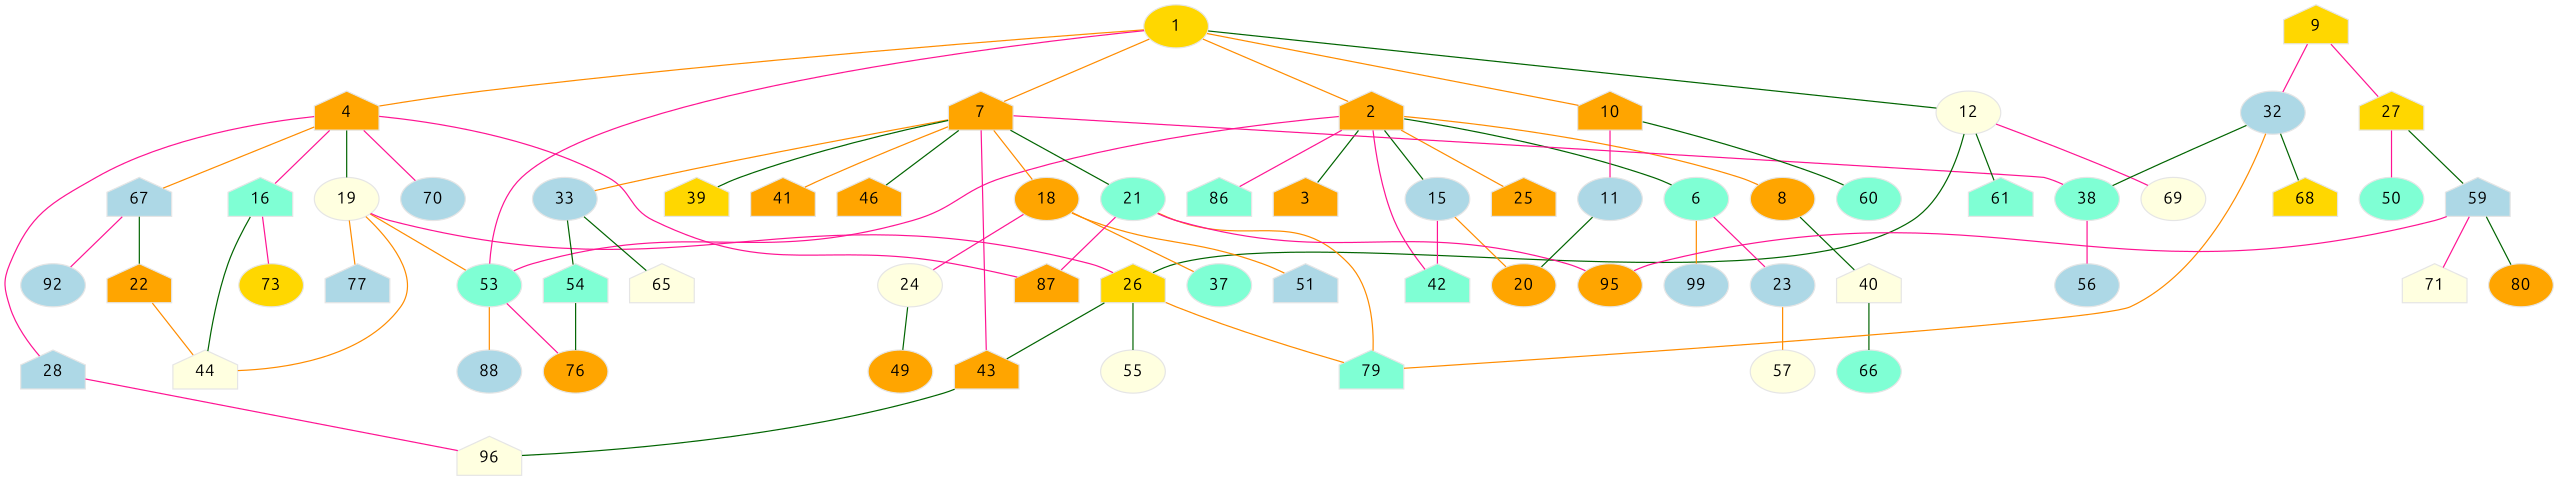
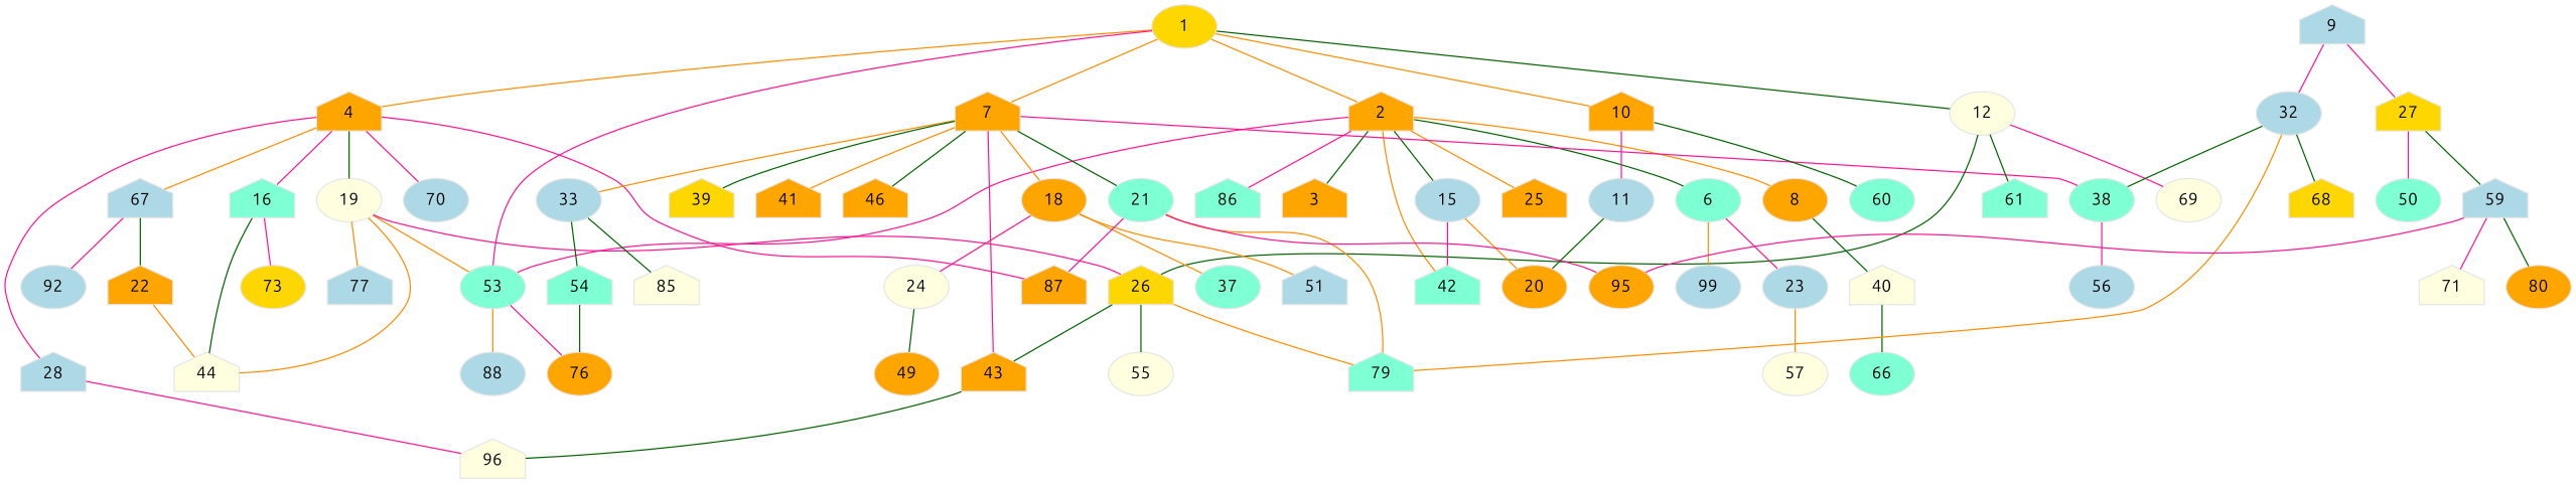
  graph {
    fontname=Ubuntu
    node [color=gray90 fillcolor=orange fontname=Ubuntu shape=ellipse style=filled]
    edge [color=deeppink fontname=Ubuntu]
    1 [fillcolor=gold super="+47"]
    2 [shape=house super="+5"]
    4 [shape=house super="+13"]
    7 [shape=house super="+14"]
    10 [shape=house super="+74"]
    12 [fillcolor=lightyellow super="+85"]
    53 [fillcolor=aquamarine super="+67"]
    3 [shape=house]
    6 [fillcolor=aquamarine super="+31"]
    8 [super="+52"]
    15 [fillcolor=lightblue]
    25 [shape=house]
    42 [fillcolor=aquamarine shape=house super="+84"]
    86 [fillcolor=aquamarine shape=house]
    16 [fillcolor=aquamarine shape=house super="+75"]
    n16 [fillcolor=lightblue label=67 shape=house]
    19 [fillcolor=lightyellow super="+78"]
    28 [fillcolor=lightblue shape=house super="+48"]
    70 [fillcolor=lightblue]
    87 [shape=house super="+97"]
    18 [super="+35"]
    21 [fillcolor=aquamarine super="+29"]
    33 [fillcolor=lightblue]
    38 [fillcolor=aquamarine]
    39 [fillcolor=gold shape=house super="+58"]
    41 [shape=house super="+45"]
    43 [shape=house super="+100"]
    46 [shape=house]
    11 [fillcolor=lightblue]
    60 [fillcolor=aquamarine super="+102"]
    26 [fillcolor=gold shape=house super="+30"]
    61 [fillcolor=aquamarine shape=house]
    69 [fillcolor=lightyellow]
    76 [super="+93"]
    88 [fillcolor=lightblue]
    23 [fillcolor=lightblue super="+63"]
    99 [fillcolor=lightblue super="+101"]
    40 [fillcolor=lightyellow shape=house]
    20 [super="+62"]
-   9 [fillcolor=gold shape=house]
+   9 [fillcolor=lightblue shape=house]
    27 [fillcolor=gold shape=house super="+34"]
    32 [fillcolor=lightblue super="+82"]
    44 [fillcolor=lightyellow shape=house super="+103"]
    73 [fillcolor=gold]
    22 [shape=house super="+36"]
    92 [fillcolor=lightblue super="+98"]
    77 [fillcolor=lightblue shape=house]
    96 [fillcolor=lightyellow shape=house]
    57 [fillcolor=lightyellow]
    24 [fillcolor=lightyellow]
    37 [fillcolor=aquamarine]
    51 [fillcolor=lightblue shape=house super="+81"]
    79 [fillcolor=aquamarine shape=house super="+94"]
    95
    54 [fillcolor=aquamarine shape=house super="+91"]
-   65 [fillcolor=lightyellow shape=house]
+   65 [fillcolor=lightyellow shape=house label=85]
    56 [fillcolor=lightblue]
    66 [fillcolor=aquamarine]
    50 [fillcolor=aquamarine super="+83"]
    59 [fillcolor=lightblue shape=house super="+64"]
    68 [fillcolor=gold shape=house]
    55 [fillcolor=lightyellow super="+72"]
    49 [super="+89"]
    71 [fillcolor=lightyellow shape=house]
    80
    1 -- 2 [color=darkorange]
    1 -- 4 [color=darkorange]
    1 -- 7 [color=darkorange]
    1 -- 10 [color=darkorange]
    1 -- 12 [color=darkgreen]
    1 -- 53
    2 -- 53
    2 -- 3 [color=darkgreen]
    2 -- 6 [color=darkgreen]
    2 -- 8 [color=darkorange]
    2 -- 15 [color=darkgreen]
    2 -- 25 [color=darkorange]
-   2 -- 42
+   2 -- 42 [color=darkorange]
    2 -- 86
    4 -- 16
    4 -- n16 [color=darkorange]
    4 -- 19 [color=darkgreen]
    4 -- 28
    4 -- 70
    4 -- 87
    7 -- 18 [color=darkorange]
    7 -- 21 [color=darkgreen]
    7 -- 33 [color=darkorange]
    7 -- 38
    7 -- 39 [color=darkgreen]
    7 -- 41 [color=darkorange]
    7 -- 43
    7 -- 46 [color=darkgreen]
    10 -- 11
    10 -- 60 [color=darkgreen]
    12 -- 26 [color=darkgreen]
    12 -- 61 [color=darkgreen]
    12 -- 69
    53 -- 76
    53 -- 88 [color=darkorange]
    6 -- 23
    6 -- 99 [color=darkorange]
    8 -- 40 [color=darkgreen]
    15 -- 42
    15 -- 20 [color=darkorange]
    16 -- 44 [color=darkgreen]
    16 -- 73
    n16 -- 22 [color=darkgreen]
    n16 -- 92
    19 -- 53 [color=darkorange]
    19 -- 26
    19 -- 44 [color=darkorange]
    19 -- 77 [color=darkorange]
    28 -- 96
    18 -- 24
    18 -- 37 [color=darkorange]
    18 -- 51 [color=darkorange]
    21 -- 87
    21 -- 79 [color=darkorange]
    21 -- 95
    33 -- 54 [color=darkgreen]
    33 -- 65 [color=darkgreen]
    38 -- 56
    43 -- 96 [color=darkgreen]
    11 -- 20 [color=darkgreen]
    26 -- 43 [color=darkgreen]
    26 -- 79 [color=darkorange]
    26 -- 55 [color=darkgreen]
    23 -- 57 [color=darkorange]
    40 -- 66 [color=darkgreen]
    9 -- 27
    9 -- 32
    27 -- 50
    27 -- 59 [color=darkgreen]
    32 -- 38 [color=darkgreen]
    32 -- 79 [color=darkorange]
    32 -- 68 [color=darkgreen]
    22 -- 44 [color=darkorange]
    24 -- 49 [color=darkgreen]
    54 -- 76 [color=darkgreen]
    59 -- 95
    59 -- 71
    59 -- 80 [color=darkgreen]
  }
